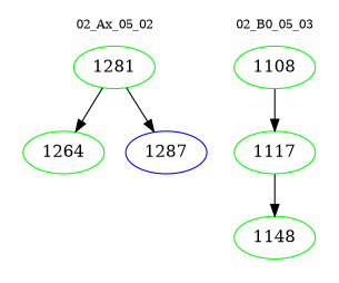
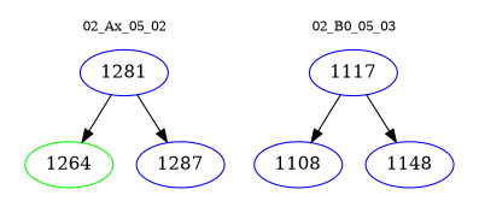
  digraph {
    node [color=green]
    edge [color=black]
-   n1 [label=1281]
+   n1 [color=blue label=1281]
    n2 [label=1264]
    n3 [color=blue label=1287]
-   n4 [label=1117]
-   n5 [label=1108]
-   n6 [label=1148]
+   n4 [color=blue label=1117]
+   n5 [color=blue label=1108]
+   n6 [color=blue label=1148]
    subgraph cluster_1 {
      color=white
      fontsize=10
      label="02_Ax_05_02"
      n1
      n2
      n3
    }
    subgraph cluster_2 {
      color=white
      fontsize=10
      label="02_B0_05_03"
      n4
      n5
      n6
    }
    n1 -> n2
    n1 -> n3
-   n5 -> n4
+   n4 -> n5
    n4 -> n6
  }
